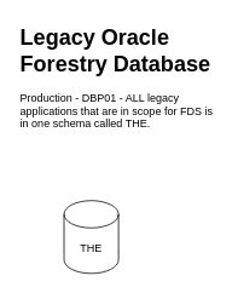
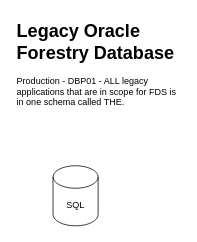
  <mxCell id="0" />
  <mxCell id="1" parent="0" />
- <mxCell id="2" value="THE" style="shape=cylinder3;whiteSpace=wrap;html=1;boundedLbl=1;backgroundOutline=1;size=15;" vertex="1" parent="1"><mxGeometry x="70" y="220" width="60" height="80" as="geometry" /></mxCell>
+ <mxCell id="2" value="SQL" style="shape=cylinder3;whiteSpace=wrap;html=1;boundedLbl=1;backgroundOutline=1;size=15;" vertex="1" parent="1"><mxGeometry x="70" y="220" width="60" height="80" as="geometry" /></mxCell>
  <mxCell id="3" value="&lt;h1 style=&quot;margin-top: 0px;&quot;&gt;Legacy Oracle Forestry Database&lt;/h1&gt;&lt;p&gt;Production - DBP01 - ALL legacy applications that are in scope for FDS is in one schema called THE.&lt;/p&gt;&lt;p&gt;Many of the data models for each applications have alot of PL/SQL code (Oracle packages, store procedures, functions etc) and many of the interactions and access to data between applications/domains are within the application.&amp;nbsp;&lt;/p&gt;" style="text;html=1;whiteSpace=wrap;overflow=hidden;rounded=0;" vertex="1" parent="1"><mxGeometry x="20" y="20" width="220" height="120" as="geometry" /></mxCell>
